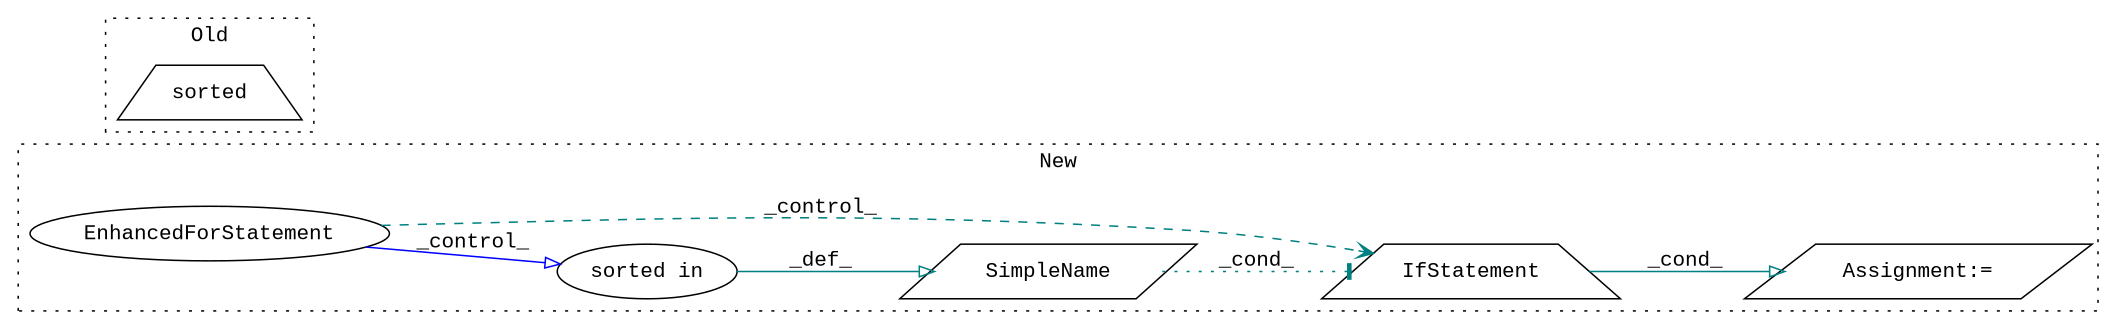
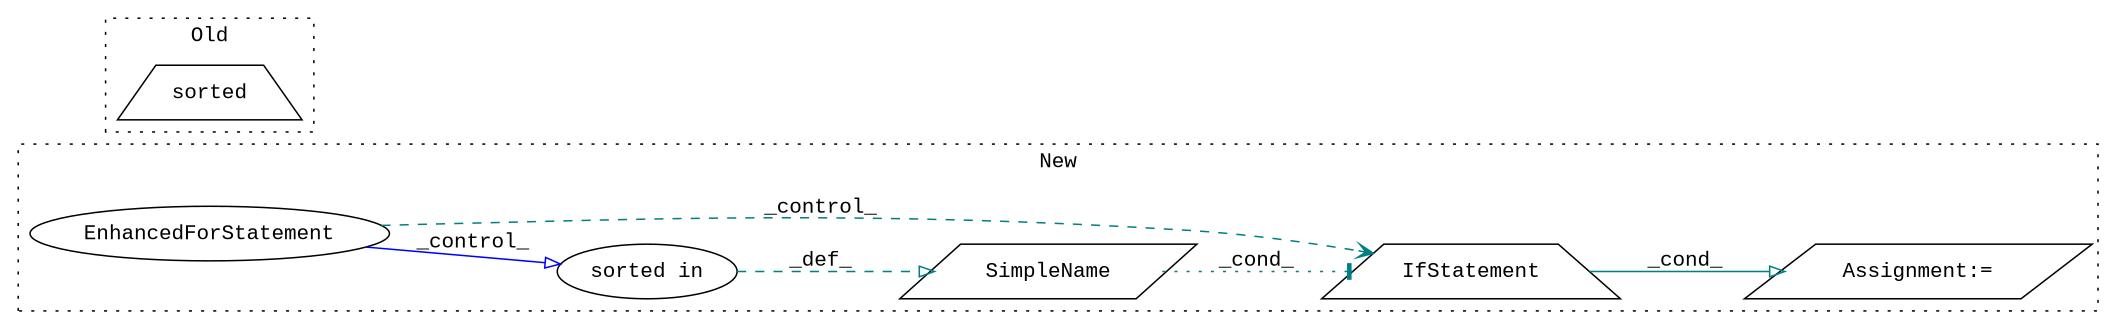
  digraph {
    fontname="Liberation Mono"
    rankdir=LR
    node [fontname="Liberation Mono" l="53,2" shape=ellipse]
    edge [arrowhead=onormal color=teal fontname="Liberation Mono" style=dashed]
    n1 [a=108 l=29 label="sorted in" s=4319]
    n2 [a=7 label="Assignment:=" s="4392,4473" shape=parallelogram]
    n3 [a=25 l="10,2" label=IfStatement s="4309,4348" shape=trapezium]
    n4 [a=42 label=SimpleName shape=parallelogram l=""]
    n5 [a=70 label=EnhancedForStatement s="4218,4299"]
    n6 [a=32 l="7,1" label=sorted s="3995,4016" shape=trapezium]
    subgraph cluster_1 {
      label=New
      style=dotted
      n1
      n2
      n3
      n4
      n5
    }
    subgraph cluster_2 {
      label=Old
      style=dotted
      n6
    }
-   n1 -> n4 [label=_def_ style=solid]
+   n1 -> n4 [label=_def_]
    n3 -> n2 [label=_cond_ style=solid]
    n4 -> n3 [arrowhead=tee label=_cond_ style=dotted]
    n5 -> n1 [color=blue label=_control_ style=solid]
    n5 -> n3 [arrowhead=vee label=_control_]
  }
